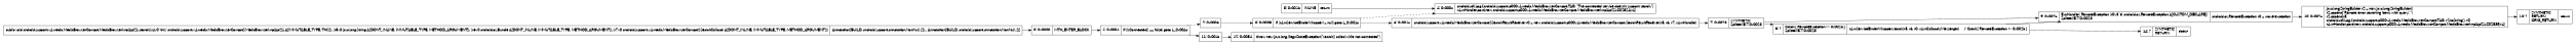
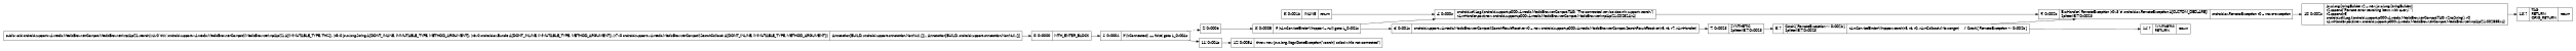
  digraph {
    fontname=Lato
    rankdir=LR
    node [fontname=Lato shape=record]
    edge [fontname=Lato]
    n1 [label="{0\:\ 0x0000|MTH_ENTER_BLOCK\l}"]
    n2 [label="{1\:\ 0x0004|if (isConnected() == false) goto L_0x004d\l}"]
    n3 [label="{2\:\ 0x0006}"]
    n4 [label="{11\:\ 0x004d}"]
    n5 [label="{3\:\ 0x0008|if (r4.mServiceBinderWrapper != null) goto L_0x001c\l}"]
    n6 [label="{12\:\ 0x0054|throw new java.lang.IllegalStateException(\"search() called while not connected\")\l}"]
    n7 [label="{4\:\ 0x000a|android.util.Log.i(android.support.p000v4.media.MediaBrowserCompat.TAG, \"The connected service doesn't support search.\")\lr4.mHandler.post(new android.support.p000v4.media.MediaBrowserCompat.MediaBrowserImplApi21.C02824(r4))\l}"]
    n8 [label="{6\:\ 0x001c|android.support.v4.media.MediaBrowserCompat$SearchResultReceiver r0 = new android.support.p000v4.media.MediaBrowserCompat.SearchResultReceiver(r5, r6, r7, r4.mHandler)\l}"]
    n9 [label="{7\:\ 0x0023|SYNTHETIC\lSplitter:B:7:0x0023\l}"]
    n10 [label="{5\:\ 0x001b|INLINE\l|return\l}"]
    n11 [label="{8\:\ ?|Catch:\{ RemoteException \-\> 0x002b \}\lSplitter:B:7:0x0023\l|r4.mServiceBinderWrapper.search(r5, r6, r0, r4.mCallbacksMessenger)     \/\/ Catch:\{ RemoteException \-\> 0x002b \}\l}"]
    n12 [label="{9\:\ 0x002b|ExcHandler: RemoteException (r0v3 'e' android.os.RemoteException A[CUSTOM_DECLARE])\lSplitter:B:7:0x0023\l|android.os.RemoteException r0 = move\-exception\l}"]
-   n13 [label="{14\:\ ?|SYNTHETIC\lRETURN\l|doesn\l}"]
+   n13 [label="{14\:\ ?|SYNTHETIC\lRETURN\l|return\l}"]
    n14 [label="{10\:\ 0x002c|java.lang.StringBuilder r2 = new java.lang.StringBuilder()\lr2.append(\"Remote error searching items with query: \")\lr2.append(r5)\landroid.util.Log.i(android.support.p000v4.media.MediaBrowserCompat.TAG, r2.toString(), r0)\lr4.mHandler.post(new android.support.p000v4.media.MediaBrowserCompat.MediaBrowserImplApi21.C02835(r4))\l}"]
-   n15 [label="{13\:\ ?|SYNTHETIC\lRETURN\lORIG_RETURN\l|return\l}"]
+   n15 [label="{13\:\ ?|TAG\lRETURN\lORIG_RETURN\l|return\l}"]
    n16 [label="{public void android.support.v4.media.MediaBrowserCompat.MediaBrowserImplApi21.search((r4v0 'this' android.support.v4.media.MediaBrowserCompat$MediaBrowserImplApi21 A[IMMUTABLE_TYPE, THIS]), (r5v0 java.lang.String A[DONT_INLINE, IMMUTABLE_TYPE, METHOD_ARGUMENT]), (r6v0 android.os.Bundle A[DONT_INLINE, IMMUTABLE_TYPE, METHOD_ARGUMENT]), (r7v0 android.support.v4.media.MediaBrowserCompat$SearchCallback A[DONT_INLINE, IMMUTABLE_TYPE, METHOD_ARGUMENT]))  | Annotation[BUILD, android.support.annotation.NonNull, \{\}], , Annotation[BUILD, android.support.annotation.NonNull, \{\}]\l}"]
    n1 -> n2
    n2 -> n3 [style=dashed]
    n2 -> n4
    n3 -> n5
    n4 -> n6
-   n5 -> n7 [style=dashed]
+   n5 -> n7 [style=solid]
    n5 -> n8
    n8 -> n9
    n9 -> n11
-   n9 -> n12
+   n7 -> n12
    n10 -> n7
    n11 -> n12
    n11 -> n13
    n12 -> n14
    n14 -> n15
    n16 -> n1
  }
